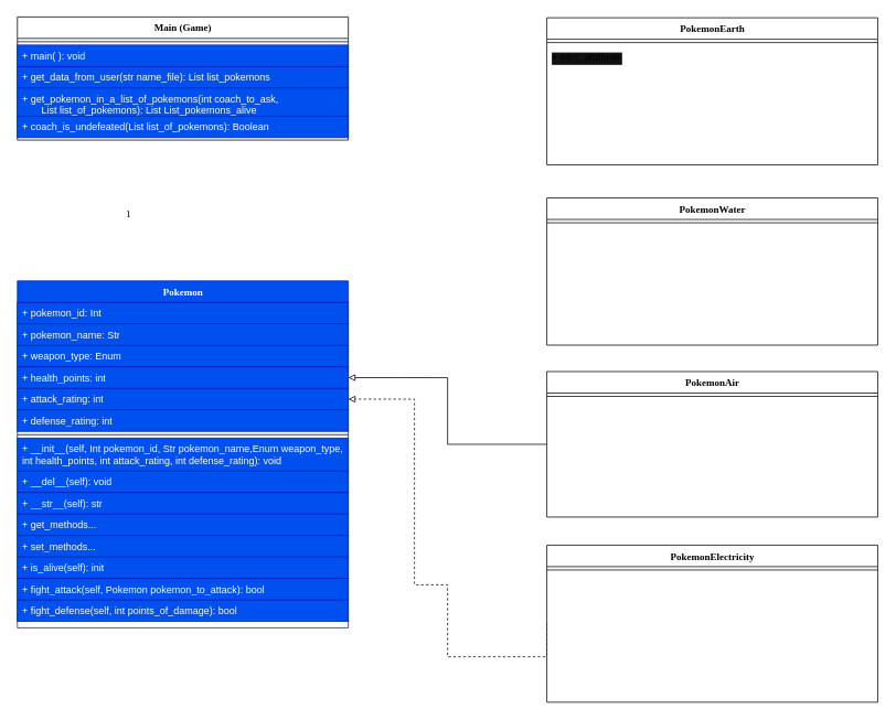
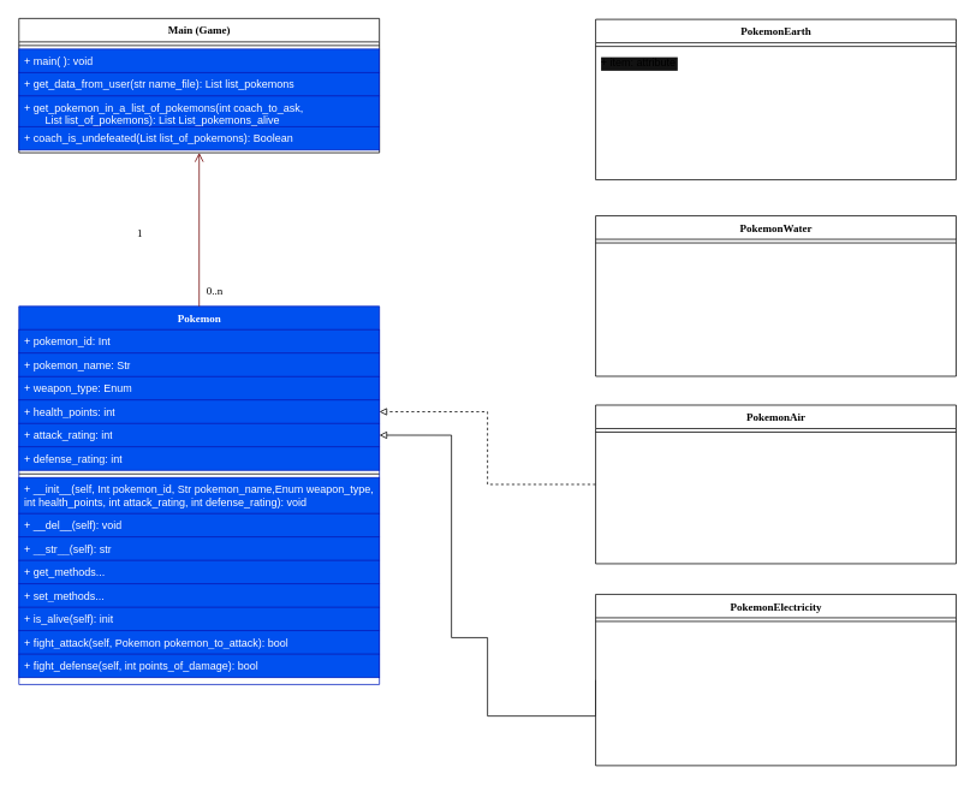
  <mxCell id="0" />
  <mxCell id="1" parent="0" />
  <mxCell id="2" value="Main (Game)" style="swimlane;html=1;fontStyle=1;align=center;verticalAlign=top;childLayout=stackLayout;horizontal=1;startSize=26;horizontalStack=0;resizeParent=1;resizeLast=0;collapsible=1;marginBottom=0;swimlaneFillColor=#ffffff;rounded=0;shadow=0;comic=0;labelBackgroundColor=none;strokeWidth=1;fontFamily=Verdana;fontSize=12;" parent="1" vertex="1"><mxGeometry x="20" y="20" width="400" height="149" as="geometry" /></mxCell>
  <mxCell id="3" value="" style="line;html=1;strokeWidth=1;fillColor=none;align=left;verticalAlign=middle;spacingTop=-1;spacingLeft=3;spacingRight=3;rotatable=0;labelPosition=right;points=[];portConstraint=eastwest;" parent="2" vertex="1"><mxGeometry y="26" width="400" height="8" as="geometry" /></mxCell>
  <mxCell id="4" value="+ main( ): void" style="text;html=1;strokeColor=#001DBC;fillColor=#0050ef;align=left;verticalAlign=top;spacingLeft=4;spacingRight=4;whiteSpace=wrap;overflow=hidden;rotatable=0;points=[[0,0.5],[1,0.5]];portConstraint=eastwest;fontColor=#ffffff;" parent="2" vertex="1"><mxGeometry y="34" width="400" height="26" as="geometry" /></mxCell>
  <mxCell id="5" value="+ get_data_from_user(str name_file): List list_pokemons" style="text;html=1;strokeColor=#001DBC;fillColor=#0050ef;align=left;verticalAlign=top;spacingLeft=4;spacingRight=4;whiteSpace=wrap;overflow=hidden;rotatable=0;points=[[0,0.5],[1,0.5]];portConstraint=eastwest;fontColor=#ffffff;" parent="2" vertex="1"><mxGeometry y="60" width="400" height="26" as="geometry" /></mxCell>
  <mxCell id="6" value="+ get_pokemon_in_a_list_of_pokemons(int coach_to_ask,&lt;br&gt;&amp;nbsp; &amp;nbsp; &amp;nbsp; &amp;nbsp;List list_of_pokemons): List List_pokemons_alive" style="text;html=1;strokeColor=#001DBC;fillColor=#0050ef;align=left;verticalAlign=top;spacingLeft=4;spacingRight=4;whiteSpace=wrap;overflow=hidden;rotatable=0;points=[[0,0.5],[1,0.5]];portConstraint=eastwest;fontColor=#ffffff;" parent="2" vertex="1"><mxGeometry y="86" width="400" height="34" as="geometry" /></mxCell>
  <mxCell id="7" value="+ coach_is_undefeated(List list_of_pokemons): Boolean" style="text;html=1;align=left;verticalAlign=top;spacingLeft=4;spacingRight=4;whiteSpace=wrap;overflow=hidden;rotatable=0;points=[[0,0.5],[1,0.5]];portConstraint=eastwest;fillColor=#0050ef;fontColor=#ffffff;strokeColor=#001DBC;" parent="2" vertex="1"><mxGeometry y="120" width="400" height="26" as="geometry" /></mxCell>
  <mxCell id="8" value="PokemonWater" style="swimlane;html=1;fontStyle=1;align=center;verticalAlign=top;childLayout=stackLayout;horizontal=1;startSize=26;horizontalStack=0;resizeParent=1;resizeLast=0;collapsible=1;marginBottom=0;swimlaneFillColor=#ffffff;rounded=0;shadow=0;comic=0;labelBackgroundColor=none;strokeWidth=1;fillColor=none;fontFamily=Verdana;fontSize=12" parent="1" vertex="1"><mxGeometry x="660" y="239" width="400" height="178" as="geometry" /></mxCell>
  <mxCell id="9" value="" style="line;html=1;strokeWidth=1;fillColor=none;align=left;verticalAlign=middle;spacingTop=-1;spacingLeft=3;spacingRight=3;rotatable=0;labelPosition=right;points=[];portConstraint=eastwest;" parent="8" vertex="1"><mxGeometry y="26" width="400" height="8" as="geometry" /></mxCell>
- <mxCell id="10" style="edgeStyle=orthogonalEdgeStyle;rounded=0;orthogonalLoop=1;jettySize=auto;html=1;exitX=0;exitY=0.5;exitDx=0;exitDy=0;entryX=1;entryY=0.5;entryDx=0;entryDy=0;startArrow=none;startFill=0;endArrow=block;endFill=0;" parent="1" source="11" target="20" edge="1"><mxGeometry relative="1" as="geometry" /></mxCell>
+ <mxCell id="10" style="edgeStyle=orthogonalEdgeStyle;rounded=0;orthogonalLoop=1;jettySize=auto;html=1;exitX=0;exitY=0.5;exitDx=0;exitDy=0;entryX=1;entryY=0.5;entryDx=0;entryDy=0;startArrow=none;startFill=0;endArrow=block;endFill=0;dashed=1;" parent="1" source="11" target="20" edge="1"><mxGeometry relative="1" as="geometry" /></mxCell>
  <mxCell id="11" value="PokemonAir" style="swimlane;html=1;fontStyle=1;align=center;verticalAlign=top;childLayout=stackLayout;horizontal=1;startSize=26;horizontalStack=0;resizeParent=1;resizeLast=0;collapsible=1;marginBottom=0;swimlaneFillColor=#ffffff;rounded=0;shadow=0;comic=0;labelBackgroundColor=none;strokeWidth=1;fillColor=none;fontFamily=Verdana;fontSize=12" parent="1" vertex="1"><mxGeometry x="660" y="449" width="400" height="176" as="geometry" /></mxCell>
  <mxCell id="12" value="" style="line;html=1;strokeWidth=1;fillColor=none;align=left;verticalAlign=middle;spacingTop=-1;spacingLeft=3;spacingRight=3;rotatable=0;labelPosition=right;points=[];portConstraint=eastwest;" parent="11" vertex="1"><mxGeometry y="26" width="400" height="8" as="geometry" /></mxCell>
- <mxCell id="13" style="edgeStyle=orthogonalEdgeStyle;rounded=0;orthogonalLoop=1;jettySize=auto;html=1;exitX=0;exitY=0.5;exitDx=0;exitDy=0;startArrow=none;startFill=0;endArrow=block;endFill=0;entryX=1;entryY=0.5;entryDx=0;entryDy=0;dashed=1;" parent="1" source="14" target="21" edge="1"><mxGeometry relative="1" as="geometry"><mxPoint x="260" y="459" as="targetPoint" /><Array as="points"><mxPoint x="660" y="794" /><mxPoint x="540" y="794" /><mxPoint x="540" y="707" /><mxPoint x="500" y="707" /><mxPoint x="500" y="482" /></Array></mxGeometry></mxCell>
+ <mxCell id="13" style="edgeStyle=orthogonalEdgeStyle;rounded=0;orthogonalLoop=1;jettySize=auto;html=1;exitX=0;exitY=0.5;exitDx=0;exitDy=0;startArrow=none;startFill=0;endArrow=block;endFill=0;entryX=1;entryY=0.5;entryDx=0;entryDy=0;" parent="1" source="14" target="21" edge="1"><mxGeometry relative="1" as="geometry"><mxPoint x="260" y="459" as="targetPoint" /><Array as="points"><mxPoint x="660" y="794" /><mxPoint x="540" y="794" /><mxPoint x="540" y="707" /><mxPoint x="500" y="707" /><mxPoint x="500" y="482" /></Array></mxGeometry></mxCell>
  <mxCell id="14" value="PokemonElectricity" style="swimlane;html=1;fontStyle=1;align=center;verticalAlign=top;childLayout=stackLayout;horizontal=1;startSize=26;horizontalStack=0;resizeParent=1;resizeLast=0;collapsible=1;marginBottom=0;swimlaneFillColor=#ffffff;rounded=0;shadow=0;comic=0;labelBackgroundColor=none;strokeWidth=1;fillColor=none;fontFamily=Verdana;fontSize=12" parent="1" vertex="1"><mxGeometry x="660" y="659" width="400" height="190" as="geometry" /></mxCell>
  <mxCell id="15" value="" style="line;html=1;strokeWidth=1;fillColor=none;align=left;verticalAlign=middle;spacingTop=-1;spacingLeft=3;spacingRight=3;rotatable=0;labelPosition=right;points=[];portConstraint=eastwest;" parent="14" vertex="1"><mxGeometry y="26" width="400" height="8" as="geometry" /></mxCell>
  <mxCell id="16" value="Pokemon" style="swimlane;html=1;fontStyle=1;align=center;verticalAlign=top;childLayout=stackLayout;horizontal=1;startSize=26;horizontalStack=0;resizeParent=1;resizeLast=0;collapsible=1;marginBottom=0;swimlaneFillColor=#ffffff;rounded=0;shadow=0;comic=0;labelBackgroundColor=none;strokeWidth=1;fontFamily=Verdana;fontSize=12;fillColor=#0050ef;fontColor=#ffffff;strokeColor=#001DBC;" parent="1" vertex="1"><mxGeometry x="20" y="339.36" width="400" height="419.64" as="geometry" /></mxCell>
  <mxCell id="17" value="+ pokemon_id: Int" style="text;html=1;strokeColor=#001DBC;fillColor=#0050ef;align=left;verticalAlign=top;spacingLeft=4;spacingRight=4;whiteSpace=wrap;overflow=hidden;rotatable=0;points=[[0,0.5],[1,0.5]];portConstraint=eastwest;fontColor=#ffffff;" parent="16" vertex="1"><mxGeometry y="26" width="400" height="26" as="geometry" /></mxCell>
  <mxCell id="18" value="+ pokemon_name: Str" style="text;html=1;strokeColor=#001DBC;fillColor=#0050ef;align=left;verticalAlign=top;spacingLeft=4;spacingRight=4;whiteSpace=wrap;overflow=hidden;rotatable=0;points=[[0,0.5],[1,0.5]];portConstraint=eastwest;fontColor=#ffffff;" parent="16" vertex="1"><mxGeometry y="52" width="400" height="26" as="geometry" /></mxCell>
  <mxCell id="19" value="+ weapon_type: Enum" style="text;html=1;strokeColor=#001DBC;fillColor=#0050ef;align=left;verticalAlign=top;spacingLeft=4;spacingRight=4;whiteSpace=wrap;overflow=hidden;rotatable=0;points=[[0,0.5],[1,0.5]];portConstraint=eastwest;fontColor=#ffffff;" parent="16" vertex="1"><mxGeometry y="78" width="400" height="26" as="geometry" /></mxCell>
  <mxCell id="20" value="+ health_points: int" style="text;html=1;strokeColor=#001DBC;fillColor=#0050ef;align=left;verticalAlign=top;spacingLeft=4;spacingRight=4;whiteSpace=wrap;overflow=hidden;rotatable=0;points=[[0,0.5],[1,0.5]];portConstraint=eastwest;fontColor=#ffffff;" parent="16" vertex="1"><mxGeometry y="104" width="400" height="26" as="geometry" /></mxCell>
  <mxCell id="21" value="+ attack_rating: int" style="text;html=1;align=left;verticalAlign=top;spacingLeft=4;spacingRight=4;whiteSpace=wrap;overflow=hidden;rotatable=0;points=[[0,0.5],[1,0.5]];portConstraint=eastwest;fillColor=#0050ef;fontColor=#ffffff;strokeColor=#001DBC;" parent="16" vertex="1"><mxGeometry y="130" width="400" height="26" as="geometry" /></mxCell>
  <mxCell id="22" value="+ defense_rating: int" style="text;html=1;strokeColor=#001DBC;fillColor=#0050ef;align=left;verticalAlign=top;spacingLeft=4;spacingRight=4;whiteSpace=wrap;overflow=hidden;rotatable=0;points=[[0,0.5],[1,0.5]];portConstraint=eastwest;fontColor=#ffffff;" parent="16" vertex="1"><mxGeometry y="156" width="400" height="26" as="geometry" /></mxCell>
  <mxCell id="23" value="" style="line;html=1;strokeWidth=1;fillColor=none;align=left;verticalAlign=middle;spacingTop=-1;spacingLeft=3;spacingRight=3;rotatable=0;labelPosition=right;points=[];portConstraint=eastwest;" parent="16" vertex="1"><mxGeometry y="182" width="400" height="8" as="geometry" /></mxCell>
  <mxCell id="24" value="+ __init__(self, Int pokemon_id, Str pokemon_name,Enum weapon_type, int health_points, int attack_rating, int defense_rating): void" style="text;html=1;strokeColor=#001DBC;fillColor=#0050ef;align=left;verticalAlign=top;spacingLeft=4;spacingRight=4;whiteSpace=wrap;overflow=hidden;rotatable=0;points=[[0,0.5],[1,0.5]];portConstraint=eastwest;fontColor=#ffffff;" parent="16" vertex="1"><mxGeometry y="190" width="400" height="40" as="geometry" /></mxCell>
  <mxCell id="25" value="+ __del__(self): void" style="text;html=1;strokeColor=#001DBC;fillColor=#0050ef;align=left;verticalAlign=top;spacingLeft=4;spacingRight=4;whiteSpace=wrap;overflow=hidden;rotatable=0;points=[[0,0.5],[1,0.5]];portConstraint=eastwest;fontColor=#ffffff;" parent="16" vertex="1"><mxGeometry y="230" width="400" height="26" as="geometry" /></mxCell>
  <mxCell id="26" value="+ __str__(self): str" style="text;html=1;strokeColor=#001DBC;fillColor=#0050ef;align=left;verticalAlign=top;spacingLeft=4;spacingRight=4;whiteSpace=wrap;overflow=hidden;rotatable=0;points=[[0,0.5],[1,0.5]];portConstraint=eastwest;fontColor=#ffffff;" parent="16" vertex="1"><mxGeometry y="256" width="400" height="26" as="geometry" /></mxCell>
  <mxCell id="27" value="+ get_methods..." style="text;html=1;strokeColor=#001DBC;fillColor=#0050ef;align=left;verticalAlign=top;spacingLeft=4;spacingRight=4;whiteSpace=wrap;overflow=hidden;rotatable=0;points=[[0,0.5],[1,0.5]];portConstraint=eastwest;fontColor=#ffffff;" parent="16" vertex="1"><mxGeometry y="282" width="400" height="26" as="geometry" /></mxCell>
  <mxCell id="28" value="+ set_methods..." style="text;html=1;strokeColor=#001DBC;fillColor=#0050ef;align=left;verticalAlign=top;spacingLeft=4;spacingRight=4;whiteSpace=wrap;overflow=hidden;rotatable=0;points=[[0,0.5],[1,0.5]];portConstraint=eastwest;fontColor=#ffffff;" parent="16" vertex="1"><mxGeometry y="308" width="400" height="26" as="geometry" /></mxCell>
  <mxCell id="29" value="+ is_alive(self): init" style="text;html=1;strokeColor=#001DBC;fillColor=#0050ef;align=left;verticalAlign=top;spacingLeft=4;spacingRight=4;whiteSpace=wrap;overflow=hidden;rotatable=0;points=[[0,0.5],[1,0.5]];portConstraint=eastwest;fontColor=#ffffff;" parent="16" vertex="1"><mxGeometry y="334" width="400" height="26" as="geometry" /></mxCell>
  <mxCell id="30" value="+ fight_attack(self, Pokemon pokemon_to_attack): bool" style="text;html=1;strokeColor=#001DBC;fillColor=#0050ef;align=left;verticalAlign=top;spacingLeft=4;spacingRight=4;whiteSpace=wrap;overflow=hidden;rotatable=0;points=[[0,0.5],[1,0.5]];portConstraint=eastwest;fontColor=#ffffff;" parent="16" vertex="1"><mxGeometry y="360" width="400" height="26" as="geometry" /></mxCell>
  <mxCell id="31" value="+ fight_defense(self, int points_of_damage): bool" style="text;html=1;strokeColor=#001DBC;fillColor=#0050ef;align=left;verticalAlign=top;spacingLeft=4;spacingRight=4;whiteSpace=wrap;overflow=hidden;rotatable=0;points=[[0,0.5],[1,0.5]];portConstraint=eastwest;fontColor=#ffffff;" parent="16" vertex="1"><mxGeometry y="386" width="400" height="26" as="geometry" /></mxCell>
+ <mxCell id="32" style="edgeStyle=orthogonalEdgeStyle;rounded=0;html=1;labelBackgroundColor=none;startArrow=open;startFill=0;startSize=8;endArrow=none;endFill=0;endSize=16;fontFamily=Verdana;fontSize=12;entryX=0.5;entryY=0;entryDx=0;entryDy=0;exitX=0.5;exitY=1;exitDx=0;exitDy=0;fillColor=#a20025;strokeColor=#6F0000;" parent="1" source="2" target="16" edge="1"><mxGeometry relative="1" as="geometry"><Array as="points" /><mxPoint x="160" y="261" as="sourcePoint" /><mxPoint x="80" y="299" as="targetPoint" /></mxGeometry></mxCell>
+ <mxCell id="33" value="0..n" style="text;html=1;resizable=0;points=[];align=center;verticalAlign=middle;labelBackgroundColor=#ffffff;fontSize=12;fontFamily=Verdana" parent="32" vertex="1" connectable="0"><mxGeometry x="0.858" y="2" relative="1" as="geometry"><mxPoint x="14.01" y="-4.69" as="offset" /></mxGeometry></mxCell>
  <mxCell id="34" value="1&lt;br&gt;" style="text;html=1;resizable=0;points=[];align=center;verticalAlign=middle;labelBackgroundColor=#ffffff;fontSize=12;fontFamily=Verdana" parent="1" vertex="1" connectable="0"><mxGeometry x="246.01" y="332.31" as="geometry"><mxPoint x="-93" y="-74" as="offset" /></mxGeometry></mxCell>
  <mxCell id="35" value="PokemonEarth" style="swimlane;html=1;fontStyle=1;align=center;verticalAlign=top;childLayout=stackLayout;horizontal=1;startSize=26;horizontalStack=0;resizeParent=1;resizeLast=0;collapsible=1;marginBottom=0;swimlaneFillColor=#ffffff;rounded=0;shadow=0;comic=0;labelBackgroundColor=none;strokeWidth=1;fontFamily=Verdana;fontSize=12;" parent="1" vertex="1"><mxGeometry x="660" y="21" width="400" height="178" as="geometry" /></mxCell>
  <mxCell id="36" value="" style="line;html=1;strokeWidth=1;fillColor=none;align=left;verticalAlign=middle;spacingTop=-1;spacingLeft=3;spacingRight=3;rotatable=0;labelPosition=right;points=[];portConstraint=eastwest;" parent="35" vertex="1"><mxGeometry y="26" width="400" height="8" as="geometry" /></mxCell>
  <mxCell id="37" value="+ item: attribute" style="text;strokeColor=none;fillColor=none;align=left;verticalAlign=top;spacingLeft=4;spacingRight=4;overflow=hidden;rotatable=0;points=[[0,0.5],[1,0.5]];portConstraint=eastwest;labelBackgroundColor=#121212;" vertex="1" parent="35"><mxGeometry y="34" width="400" height="26" as="geometry" /></mxCell>
